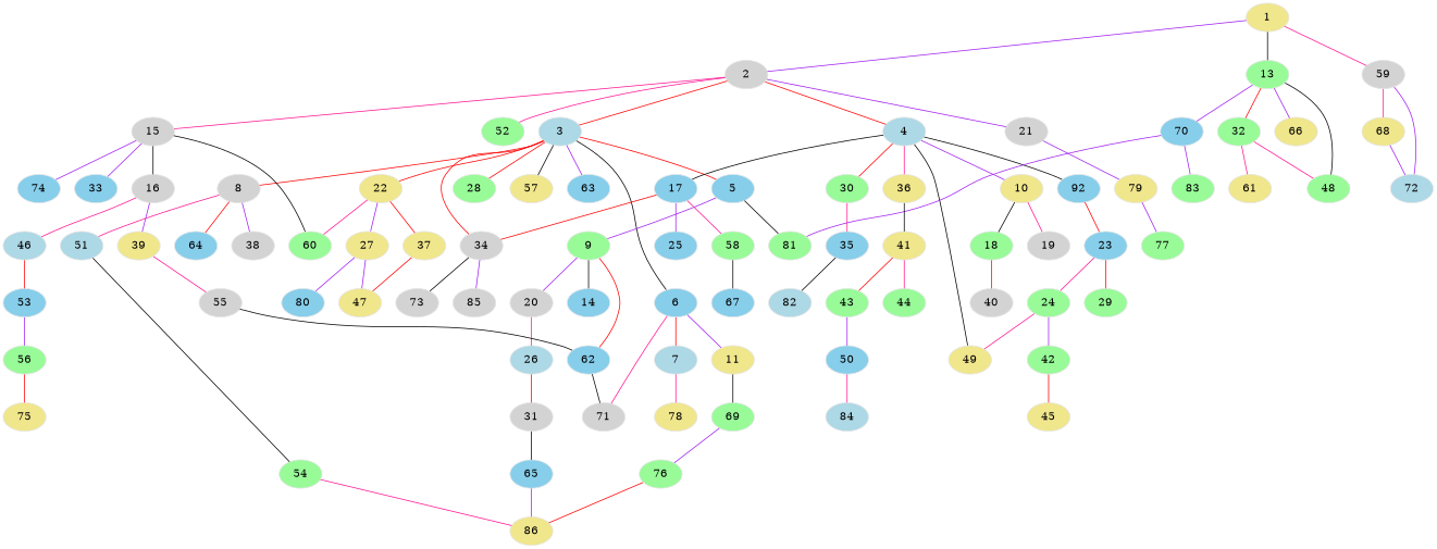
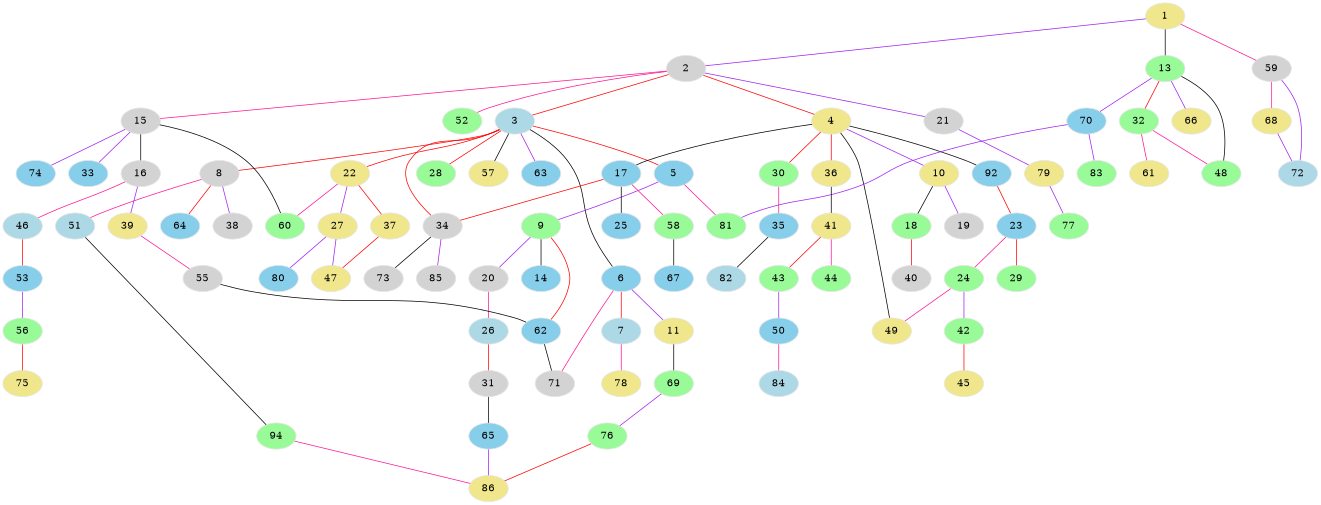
  graph {
    node [color=gray90 fillcolor=palegreen style=filled]
    edge [color=purple]
    1 [fillcolor=khaki]
    2 [fillcolor=lightgrey]
    13
    59 [fillcolor=lightgrey]
    3 [fillcolor=lightblue]
-   4 [fillcolor=lightblue]
+   4 [fillcolor=khaki]
    15 [fillcolor=lightgrey]
    21 [fillcolor=lightgrey]
    52
    32
    48
    66 [fillcolor=khaki]
    70 [fillcolor=skyblue]
    68 [fillcolor=khaki]
    72 [fillcolor=lightblue]
    5 [fillcolor=skyblue]
    6 [fillcolor=skyblue]
    8 [fillcolor=lightgrey]
    22 [fillcolor=khaki]
    28
    34 [fillcolor=lightgrey]
    57 [fillcolor=khaki]
    63 [fillcolor=skyblue]
    10 [fillcolor=khaki]
    n25 [fillcolor=skyblue label=92]
    17 [fillcolor=skyblue]
    30
    36 [fillcolor=khaki]
    49 [fillcolor=khaki]
    16 [fillcolor=lightgrey]
    33 [fillcolor=skyblue]
    60
    74 [fillcolor=skyblue]
    79 [fillcolor=khaki]
    9
    81
    7 [fillcolor=lightblue]
    11 [fillcolor=khaki]
    71 [fillcolor=lightgrey]
    38 [fillcolor=lightgrey]
    51 [fillcolor=lightblue]
    64 [fillcolor=skyblue]
    27 [fillcolor=khaki]
    37 [fillcolor=khaki]
    73 [fillcolor=lightgrey]
    85 [fillcolor=lightgrey]
    18
    19 [fillcolor=lightgrey]
    23 [fillcolor=skyblue]
    25 [fillcolor=skyblue]
    58
    35 [fillcolor=skyblue]
    41 [fillcolor=khaki]
    14 [fillcolor=skyblue]
    20 [fillcolor=lightgrey]
    62 [fillcolor=skyblue]
    78 [fillcolor=khaki]
    69
-   54
+   54 [label=94]
    26 [fillcolor=lightblue]
    40 [fillcolor=lightgrey]
    76
    24
    29
    61 [fillcolor=khaki]
    39 [fillcolor=khaki]
    46 [fillcolor=lightblue]
    55 [fillcolor=lightgrey]
    53 [fillcolor=skyblue]
    67 [fillcolor=skyblue]
    31 [fillcolor=lightgrey]
    77
    47 [fillcolor=khaki]
    80 [fillcolor=skyblue]
    42
    45 [fillcolor=khaki]
    65 [fillcolor=skyblue]
    82 [fillcolor=lightblue]
    86 [fillcolor=khaki]
    83
    43
    44
    50 [fillcolor=skyblue]
    84 [fillcolor=lightblue]
    56
    75 [fillcolor=khaki]
    1 -- 2
    1 -- 13 [color=black]
    1 -- 59 [color=deeppink]
    2 -- 3 [color=red]
    2 -- 4 [color=red]
    2 -- 15 [color=deeppink]
    2 -- 21
    2 -- 52 [color=deeppink]
    13 -- 32 [color=red]
    13 -- 48 [color=black]
    13 -- 66
    13 -- 70
    59 -- 68 [color=deeppink]
    59 -- 72
    3 -- 5 [color=red]
    3 -- 6 [color=black]
    3 -- 8 [color=red]
    3 -- 22 [color=red]
    3 -- 28 [color=red]
    3 -- 34 [color=red]
    3 -- 57 [color=black]
    3 -- 63
    4 -- 10
    4 -- n25 [color=black]
    4 -- 17 [color=black]
    4 -- 30 [color=red]
-   4 -- 36 [color=deeppink]
+   4 -- 36 [color=red]
    4 -- 49 [color=black]
    15 -- 16 [color=black]
    15 -- 33
    15 -- 60 [color=black]
    15 -- 74
    21 -- 79
    32 -- 48 [color=deeppink]
    32 -- 61 [color=deeppink]
    70 -- 81
    70 -- 83
    68 -- 72
    5 -- 9
-   5 -- 81 [color=black]
+   5 -- 81 [color=deeppink]
    6 -- 7 [color=red]
    6 -- 11
    6 -- 71 [color=deeppink]
    8 -- 38
    8 -- 51 [color=deeppink]
    8 -- 64 [color=red]
    22 -- 60 [color=deeppink]
    22 -- 27
    22 -- 37 [color=red]
    34 -- 73 [color=black]
    34 -- 85
    10 -- 18 [color=black]
-   10 -- 19 [color=deeppink]
+   10 -- 19
    n25 -- 23 [color=red]
    17 -- 34 [color=red]
-   17 -- 25
+   17 -- 25 [color=black]
    17 -- 58 [color=deeppink]
    30 -- 35 [color=deeppink]
    36 -- 41 [color=black]
    16 -- 39
    16 -- 46 [color=deeppink]
    79 -- 77
    9 -- 14 [color=black]
    9 -- 20
    9 -- 62 [color=red]
    7 -- 78 [color=deeppink]
    11 -- 69 [color=black]
    51 -- 54 [color=black]
    27 -- 47
    27 -- 80
    37 -- 47 [color=red]
    18 -- 40 [color=red]
    23 -- 24 [color=deeppink]
    23 -- 29 [color=red]
    58 -- 67 [color=black]
    35 -- 82 [color=black]
    41 -- 43 [color=red]
    41 -- 44 [color=deeppink]
    20 -- 26 [color=deeppink]
    62 -- 71 [color=black]
    69 -- 76
    54 -- 86 [color=deeppink]
    26 -- 31 [color=red]
    76 -- 86 [color=red]
    24 -- 49 [color=deeppink]
    24 -- 42
    39 -- 55 [color=deeppink]
    46 -- 53 [color=red]
    55 -- 62 [color=black]
    53 -- 56
    31 -- 65 [color=black]
    42 -- 45 [color=red]
    65 -- 86
    43 -- 50
    50 -- 84 [color=deeppink]
    56 -- 75 [color=red]
  }
